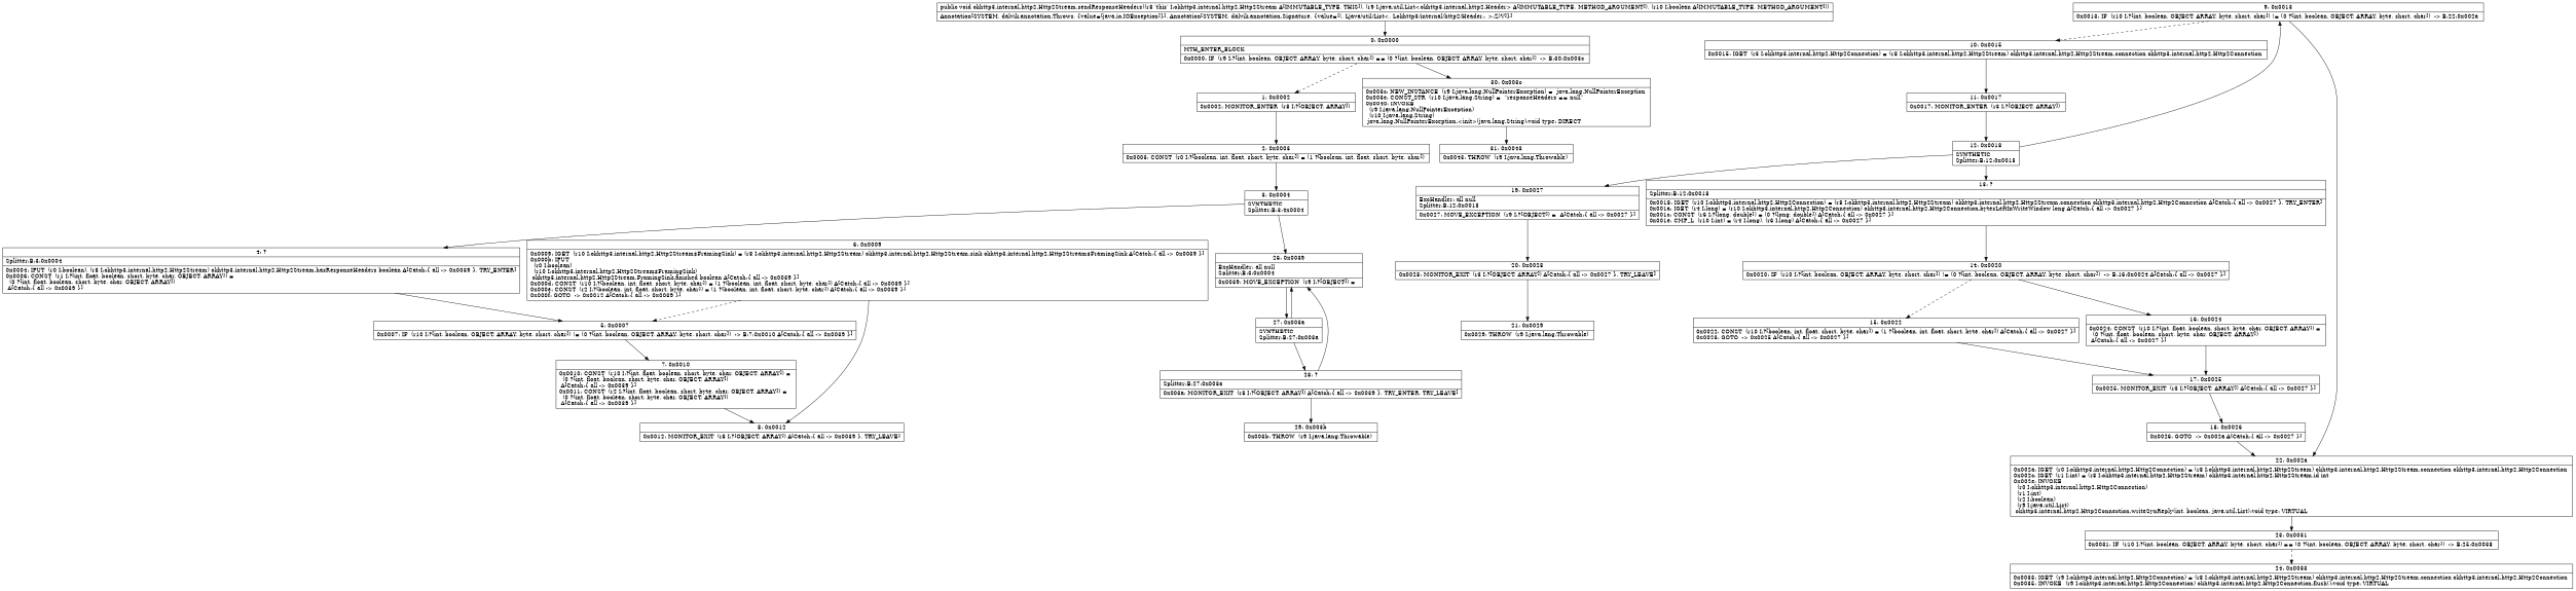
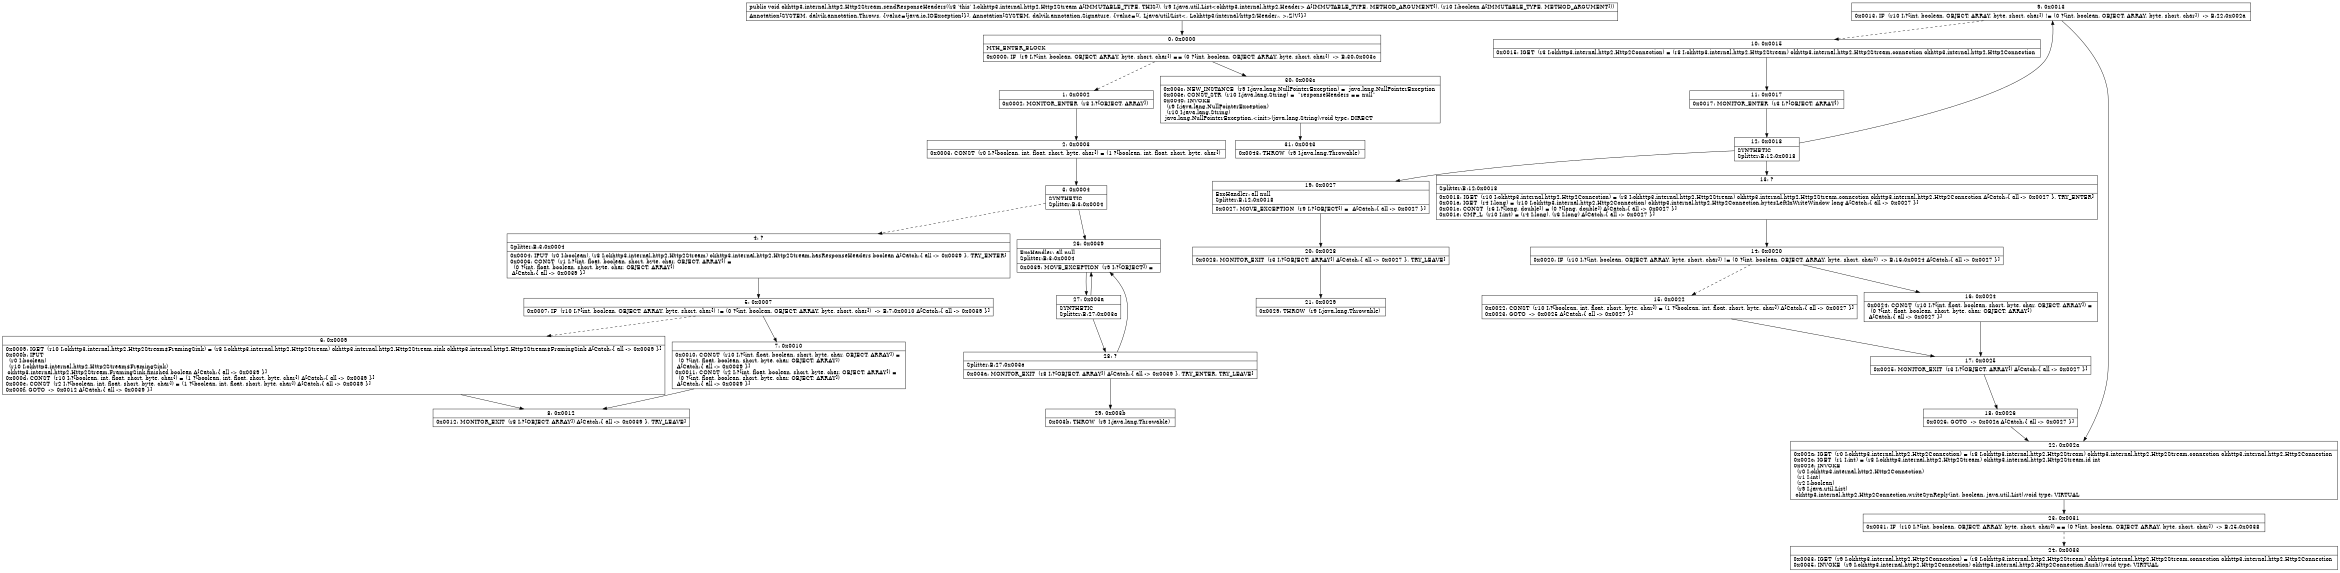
  digraph {
    node [shape=record]
    n1 [label="{0\:\ 0x0000|MTH_ENTER_BLOCK\l|0x0000: IF  (r9 I:?[int, boolean, OBJECT, ARRAY, byte, short, char]) == (0 ?[int, boolean, OBJECT, ARRAY, byte, short, char])  \-\> B:30:0x003c \l}"]
    n2 [label="{1\:\ 0x0002|0x0002: MONITOR_ENTER  (r8 I:?[OBJECT, ARRAY]) \l}"]
    n3 [label="{30\:\ 0x003c|0x003c: NEW_INSTANCE  (r9 I:java.lang.NullPointerException) =  java.lang.NullPointerException \l0x003e: CONST_STR  (r10 I:java.lang.String) =  \"responseHeaders == null\" \l0x0040: INVOKE  \l  (r9 I:java.lang.NullPointerException)\l  (r10 I:java.lang.String)\l java.lang.NullPointerException.\<init\>(java.lang.String):void type: DIRECT \l}"]
    n4 [label="{2\:\ 0x0003|0x0003: CONST  (r0 I:?[boolean, int, float, short, byte, char]) = (1 ?[boolean, int, float, short, byte, char]) \l}"]
    n5 [label="{31\:\ 0x0043|0x0043: THROW  (r9 I:java.lang.Throwable) \l}"]
-   n6 [label="{3\:\ 0x0004|SYNTHETIC\lSplitter:B:3:4x0004\l}"]
+   n6 [label="{3\:\ 0x0004|SYNTHETIC\lSplitter:B:3:0x0004\l}"]
    n7 [label="{4\:\ ?|Splitter:B:3:0x0004\l|0x0004: IPUT  (r0 I:boolean), (r8 I:okhttp3.internal.http2.Http2Stream) okhttp3.internal.http2.Http2Stream.hasResponseHeaders boolean A[Catch:\{ all \-\> 0x0039 \}, TRY_ENTER]\l0x0006: CONST  (r1 I:?[int, float, boolean, short, byte, char, OBJECT, ARRAY]) = \l  (0 ?[int, float, boolean, short, byte, char, OBJECT, ARRAY])\l A[Catch:\{ all \-\> 0x0039 \}]\l}"]
    n8 [label="{26\:\ 0x0039|ExcHandler: all null\lSplitter:B:3:0x0004\l|0x0039: MOVE_EXCEPTION  (r9 I:?[OBJECT]) =  \l}"]
    n9 [label="{5\:\ 0x0007|0x0007: IF  (r10 I:?[int, boolean, OBJECT, ARRAY, byte, short, char]) != (0 ?[int, boolean, OBJECT, ARRAY, byte, short, char])  \-\> B:7:0x0010 A[Catch:\{ all \-\> 0x0039 \}]\l}"]
    n10 [label="{27\:\ 0x003a|SYNTHETIC\lSplitter:B:27:0x003a\l}"]
    n11 [label="{6\:\ 0x0009|0x0009: IGET  (r10 I:okhttp3.internal.http2.Http2Stream$FramingSink) = (r8 I:okhttp3.internal.http2.Http2Stream) okhttp3.internal.http2.Http2Stream.sink okhttp3.internal.http2.Http2Stream$FramingSink A[Catch:\{ all \-\> 0x0039 \}]\l0x000b: IPUT  \l  (r0 I:boolean)\l  (r10 I:okhttp3.internal.http2.Http2Stream$FramingSink)\l okhttp3.internal.http2.Http2Stream.FramingSink.finished boolean A[Catch:\{ all \-\> 0x0039 \}]\l0x000d: CONST  (r10 I:?[boolean, int, float, short, byte, char]) = (1 ?[boolean, int, float, short, byte, char]) A[Catch:\{ all \-\> 0x0039 \}]\l0x000e: CONST  (r2 I:?[boolean, int, float, short, byte, char]) = (1 ?[boolean, int, float, short, byte, char]) A[Catch:\{ all \-\> 0x0039 \}]\l0x000f: GOTO  \-\> 0x0012 A[Catch:\{ all \-\> 0x0039 \}]\l}"]
    n12 [label="{7\:\ 0x0010|0x0010: CONST  (r10 I:?[int, float, boolean, short, byte, char, OBJECT, ARRAY]) = \l  (0 ?[int, float, boolean, short, byte, char, OBJECT, ARRAY])\l A[Catch:\{ all \-\> 0x0039 \}]\l0x0011: CONST  (r2 I:?[int, float, boolean, short, byte, char, OBJECT, ARRAY]) = \l  (0 ?[int, float, boolean, short, byte, char, OBJECT, ARRAY])\l A[Catch:\{ all \-\> 0x0039 \}]\l}"]
    n13 [label="{8\:\ 0x0012|0x0012: MONITOR_EXIT  (r8 I:?[OBJECT, ARRAY]) A[Catch:\{ all \-\> 0x0039 \}, TRY_LEAVE]\l}"]
    n14 [label="{9\:\ 0x0013|0x0013: IF  (r10 I:?[int, boolean, OBJECT, ARRAY, byte, short, char]) != (0 ?[int, boolean, OBJECT, ARRAY, byte, short, char])  \-\> B:22:0x002a \l}"]
    n15 [label="{10\:\ 0x0015|0x0015: IGET  (r3 I:okhttp3.internal.http2.Http2Connection) = (r8 I:okhttp3.internal.http2.Http2Stream) okhttp3.internal.http2.Http2Stream.connection okhttp3.internal.http2.Http2Connection \l}"]
    n16 [label="{22\:\ 0x002a|0x002a: IGET  (r0 I:okhttp3.internal.http2.Http2Connection) = (r8 I:okhttp3.internal.http2.Http2Stream) okhttp3.internal.http2.Http2Stream.connection okhttp3.internal.http2.Http2Connection \l0x002c: IGET  (r1 I:int) = (r8 I:okhttp3.internal.http2.Http2Stream) okhttp3.internal.http2.Http2Stream.id int \l0x002e: INVOKE  \l  (r0 I:okhttp3.internal.http2.Http2Connection)\l  (r1 I:int)\l  (r2 I:boolean)\l  (r9 I:java.util.List)\l okhttp3.internal.http2.Http2Connection.writeSynReply(int, boolean, java.util.List):void type: VIRTUAL \l}"]
    n17 [label="{11\:\ 0x0017|0x0017: MONITOR_ENTER  (r3 I:?[OBJECT, ARRAY]) \l}"]
    n18 [label="{23\:\ 0x0031|0x0031: IF  (r10 I:?[int, boolean, OBJECT, ARRAY, byte, short, char]) == (0 ?[int, boolean, OBJECT, ARRAY, byte, short, char])  \-\> B:25:0x0038 \l}"]
    n19 [label="{12\:\ 0x0018|SYNTHETIC\lSplitter:B:12:0x0018\l}"]
    n20 [label="{13\:\ ?|Splitter:B:12:0x0018\l|0x0018: IGET  (r10 I:okhttp3.internal.http2.Http2Connection) = (r8 I:okhttp3.internal.http2.Http2Stream) okhttp3.internal.http2.Http2Stream.connection okhttp3.internal.http2.Http2Connection A[Catch:\{ all \-\> 0x0027 \}, TRY_ENTER]\l0x001a: IGET  (r4 I:long) = (r10 I:okhttp3.internal.http2.Http2Connection) okhttp3.internal.http2.Http2Connection.bytesLeftInWriteWindow long A[Catch:\{ all \-\> 0x0027 \}]\l0x001c: CONST  (r6 I:?[long, double]) = (0 ?[long, double]) A[Catch:\{ all \-\> 0x0027 \}]\l0x001e: CMP_L  (r10 I:int) = (r4 I:long), (r6 I:long) A[Catch:\{ all \-\> 0x0027 \}]\l}"]
    n21 [label="{19\:\ 0x0027|ExcHandler: all null\lSplitter:B:12:0x0018\l|0x0027: MOVE_EXCEPTION  (r9 I:?[OBJECT]) =  A[Catch:\{ all \-\> 0x0027 \}]\l}"]
    n22 [label="{14\:\ 0x0020|0x0020: IF  (r10 I:?[int, boolean, OBJECT, ARRAY, byte, short, char]) != (0 ?[int, boolean, OBJECT, ARRAY, byte, short, char])  \-\> B:16:0x0024 A[Catch:\{ all \-\> 0x0027 \}]\l}"]
    n23 [label="{20\:\ 0x0028|0x0028: MONITOR_EXIT  (r3 I:?[OBJECT, ARRAY]) A[Catch:\{ all \-\> 0x0027 \}, TRY_LEAVE]\l}"]
    n24 [label="{15\:\ 0x0022|0x0022: CONST  (r10 I:?[boolean, int, float, short, byte, char]) = (1 ?[boolean, int, float, short, byte, char]) A[Catch:\{ all \-\> 0x0027 \}]\l0x0023: GOTO  \-\> 0x0025 A[Catch:\{ all \-\> 0x0027 \}]\l}"]
    n25 [label="{16\:\ 0x0024|0x0024: CONST  (r10 I:?[int, float, boolean, short, byte, char, OBJECT, ARRAY]) = \l  (0 ?[int, float, boolean, short, byte, char, OBJECT, ARRAY])\l A[Catch:\{ all \-\> 0x0027 \}]\l}"]
    n26 [label="{17\:\ 0x0025|0x0025: MONITOR_EXIT  (r3 I:?[OBJECT, ARRAY]) A[Catch:\{ all \-\> 0x0027 \}]\l}"]
    n27 [label="{18\:\ 0x0026|0x0026: GOTO  \-\> 0x002a A[Catch:\{ all \-\> 0x0027 \}]\l}"]
    n28 [label="{21\:\ 0x0029|0x0029: THROW  (r9 I:java.lang.Throwable) \l}"]
    n29 [label="{24\:\ 0x0033|0x0033: IGET  (r9 I:okhttp3.internal.http2.Http2Connection) = (r8 I:okhttp3.internal.http2.Http2Stream) okhttp3.internal.http2.Http2Stream.connection okhttp3.internal.http2.Http2Connection \l0x0035: INVOKE  (r9 I:okhttp3.internal.http2.Http2Connection) okhttp3.internal.http2.Http2Connection.flush():void type: VIRTUAL \l}"]
    n30 [label="{28\:\ ?|Splitter:B:27:0x003a\l|0x003a: MONITOR_EXIT  (r8 I:?[OBJECT, ARRAY]) A[Catch:\{ all \-\> 0x0039 \}, TRY_ENTER, TRY_LEAVE]\l}"]
    n31 [label="{29\:\ 0x003b|0x003b: THROW  (r9 I:java.lang.Throwable) \l}"]
    n32 [label="{public void okhttp3.internal.http2.Http2Stream.sendResponseHeaders((r8 'this' I:okhttp3.internal.http2.Http2Stream A[IMMUTABLE_TYPE, THIS]), (r9 I:java.util.List\<okhttp3.internal.http2.Header\> A[IMMUTABLE_TYPE, METHOD_ARGUMENT]), (r10 I:boolean A[IMMUTABLE_TYPE, METHOD_ARGUMENT]))  | Annotation[SYSTEM, dalvik.annotation.Throws, \{value=[java.io.IOException]\}], Annotation[SYSTEM, dalvik.annotation.Signature, \{value=[(, Ljava\/util\/List\<, Lokhttp3\/internal\/http2\/Header;, \>;Z)V]\}]\l}"]
    n1 -> n2 [style=dashed]
    n1 -> n3
    n2 -> n4
    n3 -> n5
    n4 -> n6
-   n6 -> n7
+   n6 -> n7 [style=dashed]
    n6 -> n8
    n7 -> n9
    n8 -> n10
-   n11 -> n9 [style=dashed]
+   n9 -> n11 [style=dashed]
    n9 -> n12
    n10 -> n8
    n10 -> n30
    n11 -> n13
    n12 -> n13
    n14 -> n15 [style=dashed]
    n14 -> n16
    n15 -> n17
    n16 -> n18
    n17 -> n19
    n18 -> n29 [style=dashed]
    n19 -> n14
    n19 -> n20
    n19 -> n21
    n20 -> n22
    n21 -> n23
    n22 -> n24 [style=dashed]
    n22 -> n25
    n23 -> n28
    n24 -> n26
    n25 -> n26
    n26 -> n27
    n27 -> n16
    n30 -> n8
    n30 -> n31
    n32 -> n1
  }
